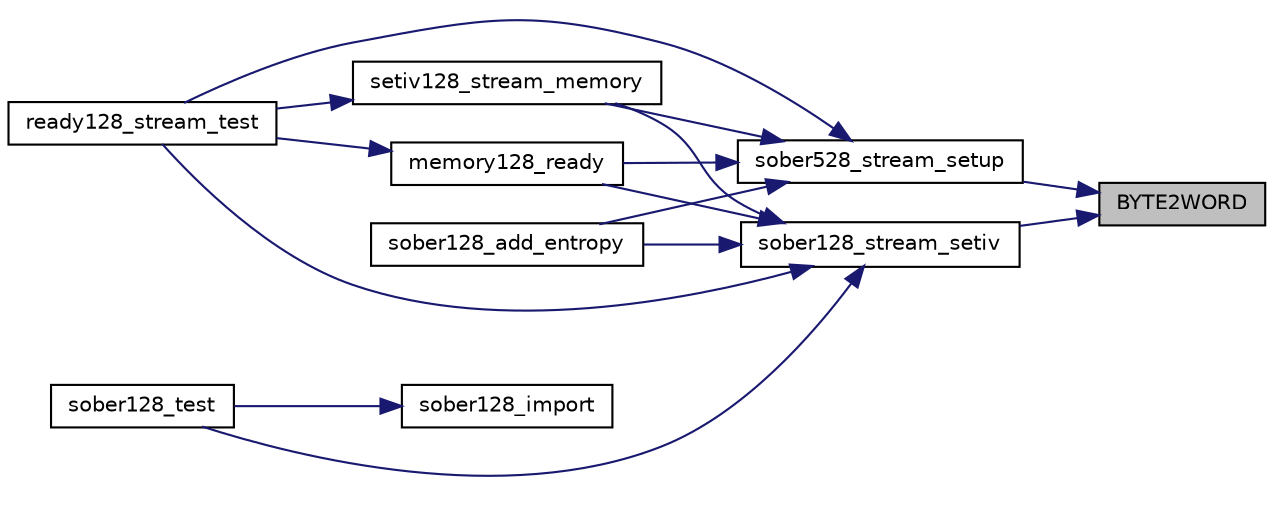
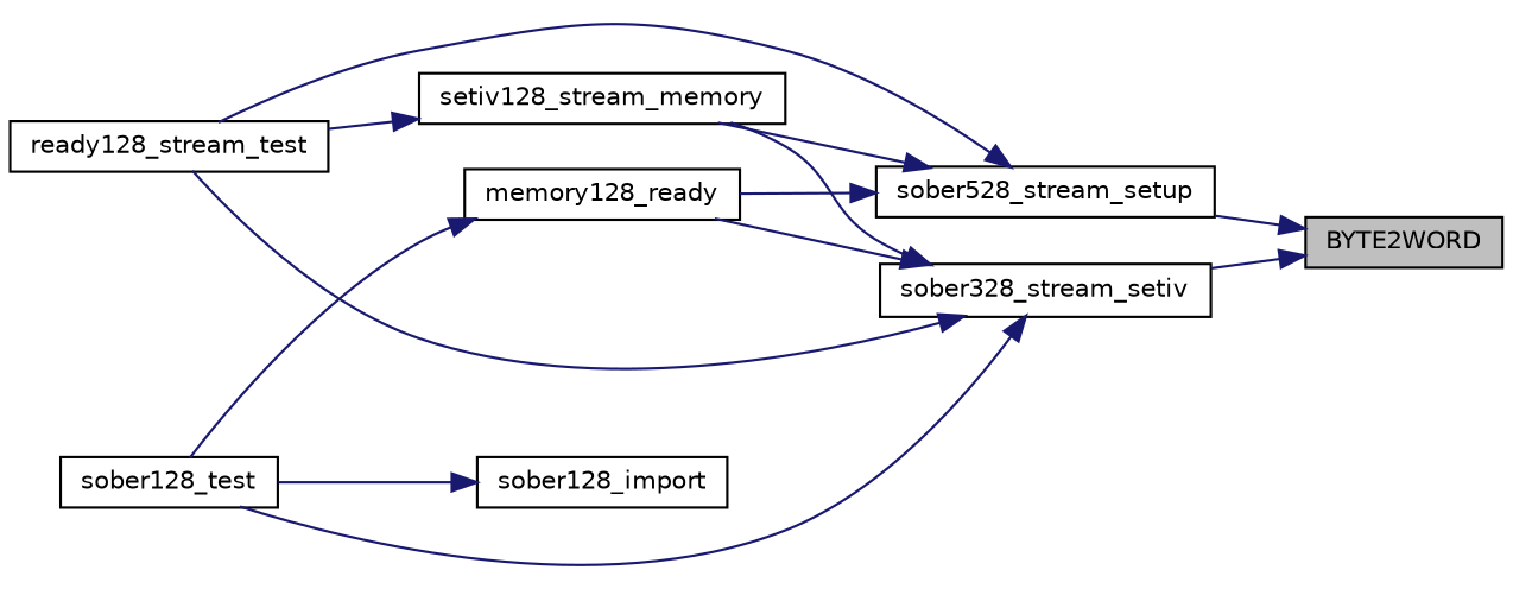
  digraph {
    rankdir=RL
    node [color=black fillcolor=white fontname=Helvetica fontsize=10 shape=record style=filled]
    edge [color=midnightblue dir=back fontname=Helvetica fontsize=10 labelfontname=Helvetica labelfontsize=10 style=solid]
    n1 [fillcolor=grey75 fontcolor=black height=0.2 label=BYTE2WORD width=0.4]
-   n2 [height=0.2 label=sober128_stream_setiv width=0.4]
+   n2 [height=0.2 label=sober328_stream_setiv width=0.4]
    n3 [height=0.2 label=sober528_stream_setup width=0.4]
-   n4 [height=0.2 label=sober128_add_entropy width=0.4]
    n5 [height=0.2 label=memory128_ready width=0.4]
    n6 [height=0.2 label=setiv128_stream_memory width=0.4]
    n7 [height=0.2 label=ready128_stream_test width=0.4]
    n8 [height=0.2 label=sober128_test width=0.4]
    n9 [height=0.2 label=sober128_import width=0.4]
    n1 -> n2
    n1 -> n3
-   n2 -> n4
    n2 -> n5
    n2 -> n6
    n2 -> n7
    n2 -> n8
-   n3 -> n4
    n3 -> n5
    n3 -> n6
    n3 -> n7
-   n5 -> n7
+   n5 -> n8
    n6 -> n7
    n9 -> n8
  }
